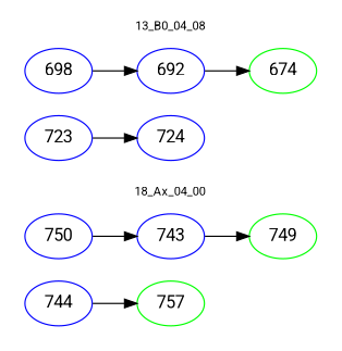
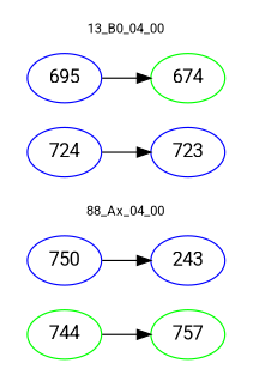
  digraph {
    fontname=Roboto
    rankdir=LR
    node [color=blue fontname=Roboto]
    edge [color=black fontname=Roboto]
    n1 [label=750]
-   n2 [label=743]
-   n3 [label=744]
-   n4 [color=green label=749]
+   n2 [label=243]
+   n3 [color=green label=744]
    n5 [color=green label=757]
-   n6 [label=698]
-   n7 [label=692]
+   n7 [label=695]
    n8 [label=724]
    n9 [color=green label=674]
    n10 [label=723]
    subgraph cluster_1 {
      color=white
      fontsize=10
-     label="18_Ax_04_00"
+     label="88_Ax_04_00"
      n1
      n2
      n3
-     n4
      n5
    }
    subgraph cluster_2 {
      color=white
      fontsize=10
-     label="13_B0_04_08"
-     n6
+     label="13_B0_04_00"
      n7
      n8
      n9
      n10
    }
    n1 -> n2
-   n2 -> n4
    n3 -> n5
-   n6 -> n7
    n7 -> n9
-   n10 -> n8
+   n8 -> n10
  }
